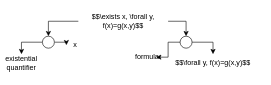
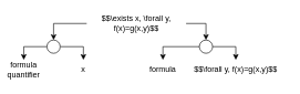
  <mxCell id="0" />
  <mxCell id="1" parent="0" />
  <mxCell id="2" style="edgeStyle=orthogonalEdgeStyle;rounded=0;orthogonalLoop=1;jettySize=auto;html=1;" edge="1" parent="1" source="4" target="14"><mxGeometry relative="1" as="geometry" /></mxCell>
  <mxCell id="3" style="edgeStyle=orthogonalEdgeStyle;rounded=0;orthogonalLoop=1;jettySize=auto;html=1;" edge="1" parent="1" source="4" target="11"><mxGeometry relative="1" as="geometry" /></mxCell>
  <mxCell id="4" value="$$\exists x, \forall y, f(x)=g(x,y)$$" style="text;html=1;strokeColor=none;fillColor=none;align=center;verticalAlign=middle;whiteSpace=wrap;rounded=0;" vertex="1" parent="1"><mxGeometry x="130" y="20" width="150" height="30" as="geometry" /></mxCell>
- <mxCell id="5" value="x" style="text;html=1;strokeColor=none;fillColor=none;align=center;verticalAlign=middle;whiteSpace=wrap;rounded=0;" vertex="1" parent="1"><mxGeometry x="110" y="60" width="30" height="30" as="geometry" /></mxCell>
- <mxCell id="6" value="existential quantifier" style="text;html=1;strokeColor=none;fillColor=none;align=center;verticalAlign=middle;whiteSpace=wrap;rounded=0;" vertex="1" parent="1"><mxGeometry x="20" y="90" width="30" height="30" as="geometry" /></mxCell>
- <mxCell id="7" value="formula" style="text;html=1;strokeColor=none;fillColor=none;align=center;verticalAlign=middle;whiteSpace=wrap;rounded=0;" vertex="1" parent="1"><mxGeometry x="230" y="80" width="30" height="30" as="geometry" /></mxCell>
+ <mxCell id="5" value="x" style="text;html=1;strokeColor=none;fillColor=none;align=center;verticalAlign=middle;whiteSpace=wrap;rounded=0;" vertex="1" parent="1"><mxGeometry x="110" y="90" width="30" height="30" as="geometry" /></mxCell>
+ <mxCell id="6" value="formula quantifier" style="text;html=1;strokeColor=none;fillColor=none;align=center;verticalAlign=middle;whiteSpace=wrap;rounded=0;" vertex="1" parent="1"><mxGeometry x="20" y="90" width="30" height="30" as="geometry" /></mxCell>
+ <mxCell id="7" value="formula" style="text;html=1;strokeColor=none;fillColor=none;align=center;verticalAlign=middle;whiteSpace=wrap;rounded=0;" vertex="1" parent="1"><mxGeometry x="230" y="90" width="30" height="30" as="geometry" /></mxCell>
  <mxCell id="8" value="$$\forall y, f(x)=g(x,y)$$" style="text;html=1;strokeColor=none;fillColor=none;align=center;verticalAlign=middle;whiteSpace=wrap;rounded=0;" vertex="1" parent="1"><mxGeometry x="280" y="90" width="150" height="30" as="geometry" /></mxCell>
  <mxCell id="9" style="edgeStyle=orthogonalEdgeStyle;rounded=0;orthogonalLoop=1;jettySize=auto;html=1;" edge="1" parent="1" source="11" target="5"><mxGeometry relative="1" as="geometry" /></mxCell>
  <mxCell id="10" style="edgeStyle=orthogonalEdgeStyle;rounded=0;orthogonalLoop=1;jettySize=auto;html=1;" edge="1" parent="1" source="11" target="6"><mxGeometry relative="1" as="geometry" /></mxCell>
  <mxCell id="11" value="" style="ellipse;whiteSpace=wrap;html=1;aspect=fixed;" vertex="1" parent="1"><mxGeometry x="70" y="60" width="20" height="20" as="geometry" /></mxCell>
  <mxCell id="12" style="edgeStyle=orthogonalEdgeStyle;rounded=0;orthogonalLoop=1;jettySize=auto;html=1;" edge="1" parent="1" source="14" target="7"><mxGeometry relative="1" as="geometry" /></mxCell>
  <mxCell id="13" style="edgeStyle=orthogonalEdgeStyle;rounded=0;orthogonalLoop=1;jettySize=auto;html=1;exitX=1;exitY=0.5;exitDx=0;exitDy=0;" edge="1" parent="1" source="14" target="8"><mxGeometry relative="1" as="geometry" /></mxCell>
  <mxCell id="14" value="" style="ellipse;whiteSpace=wrap;html=1;aspect=fixed;" vertex="1" parent="1"><mxGeometry x="300" y="60" width="20" height="20" as="geometry" /></mxCell>
